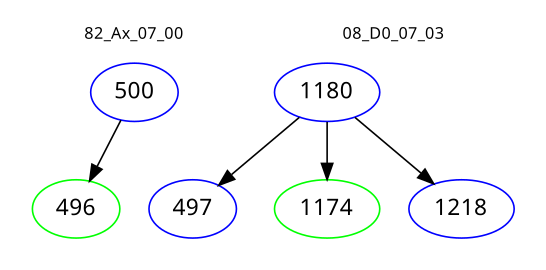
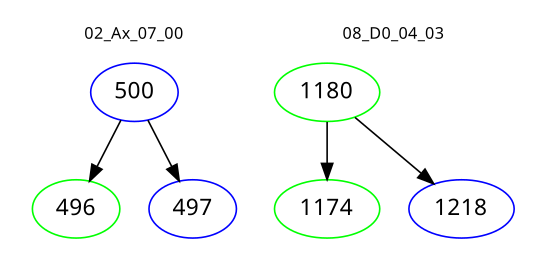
  digraph {
    fontname="Noto Sans"
    node [color=blue fontname="Noto Sans"]
    edge [color=black fontname="Noto Sans"]
    n1 [color=green label=496]
    n2 [label=500]
    n3 [label=497]
    n4 [color=green label=1174]
-   n5 [label=1180]
+   n5 [color=green label=1180]
    n6 [label=1218]
    subgraph cluster_1 {
      color=white
      fontsize=10
-     label="82_Ax_07_00"
+     label="02_Ax_07_00"
      n1
      n2
      n3
    }
    subgraph cluster_2 {
      color=white
      fontsize=10
-     label="08_D0_07_03"
+     label="08_D0_04_03"
      n4
      n5
      n6
    }
    n2 -> n1
-   n5 -> n3
+   n2 -> n3
    n5 -> n4
    n5 -> n6
  }
